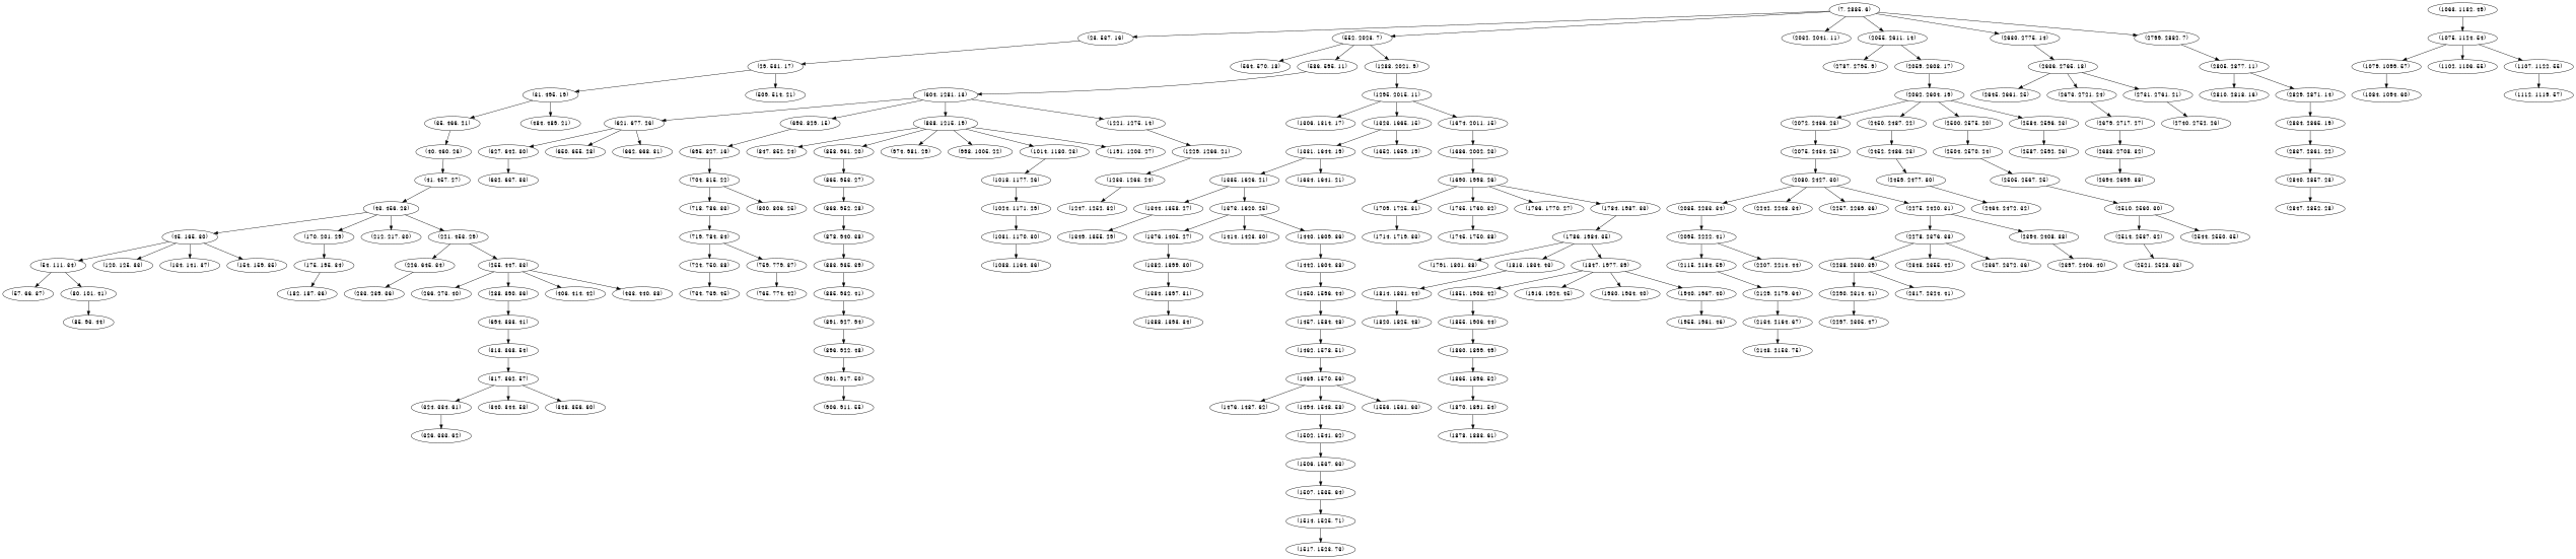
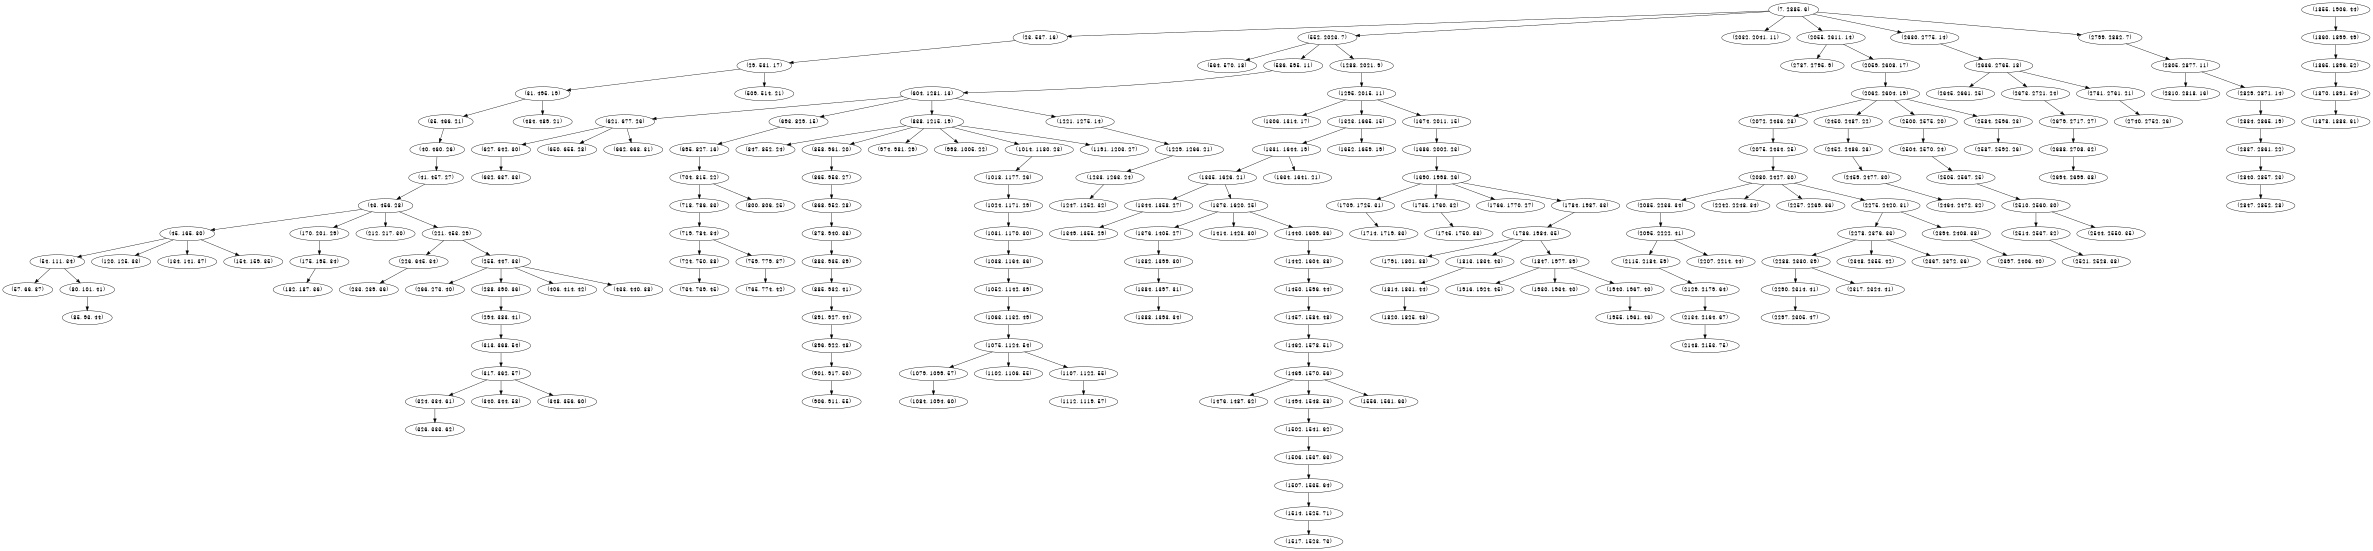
  digraph {
    "(7, 2885, 6)"
    "(23, 537, 16)"
    "(552, 2023, 7)"
    "(2032, 2041, 11)"
    "(2055, 2611, 14)"
    "(2630, 2775, 14)"
    "(2799, 2882, 7)"
    "(29, 531, 17)"
    "(564, 570, 18)"
    "(586, 595, 11)"
    "(1288, 2021, 9)"
    "(2787, 2795, 9)"
    "(2059, 2608, 17)"
    "(2636, 2765, 18)"
    "(2805, 2877, 11)"
    "(31, 495, 19)"
    "(509, 514, 21)"
    "(35, 466, 21)"
    "(484, 489, 21)"
    "(40, 460, 26)"
    "(41, 457, 27)"
    "(43, 456, 28)"
    "(45, 165, 30)"
    "(170, 201, 29)"
    "(212, 217, 30)"
    "(221, 453, 29)"
    "(54, 111, 34)"
    "(120, 125, 33)"
    "(134, 141, 37)"
    "(154, 159, 35)"
    "(175, 195, 34)"
    n32 [label="(226, 645, 34)"]
    "(255, 447, 33)"
    "(57, 66, 37)"
    "(80, 101, 41)"
    "(85, 93, 44)"
    "(182, 187, 36)"
    "(233, 239, 36)"
    "(266, 273, 40)"
    "(288, 390, 36)"
    "(406, 414, 42)"
    "(433, 440, 38)"
-   "(294, 383, 41)" [label="(694, 383, 41)"]
+   "(294, 383, 41)"
    "(313, 368, 54)"
    "(317, 362, 57)"
    "(324, 334, 61)"
    "(340, 344, 58)"
    "(348, 356, 60)"
    "(326, 333, 62)"
    "(604, 1281, 13)"
    "(621, 677, 26)"
    "(693, 829, 15)"
    "(838, 1215, 19)"
    "(1221, 1275, 14)"
    "(1295, 2015, 11)"
    "(627, 642, 30)"
    "(650, 655, 28)"
    "(662, 668, 31)"
    "(695, 827, 16)"
    "(847, 852, 24)"
    "(858, 961, 20)"
    "(974, 981, 29)"
    "(998, 1005, 22)"
    "(1014, 1180, 23)"
    "(1191, 1203, 27)"
    "(1229, 1266, 21)"
    "(632, 637, 33)"
    "(704, 815, 22)"
    "(718, 786, 33)"
    "(800, 806, 25)"
    "(719, 784, 34)"
    "(724, 750, 38)"
    "(759, 779, 37)"
    "(734, 739, 45)"
    "(765, 774, 42)"
    "(865, 953, 27)"
    "(1018, 1177, 26)"
    "(868, 952, 28)"
    "(878, 940, 38)"
    "(883, 935, 39)"
    "(885, 932, 41)"
-   "(891, 927, 44)" [label="(891, 927, 94)"]
+   "(891, 927, 44)"
    "(896, 922, 48)"
    "(901, 917, 50)"
    "(906, 911, 55)"
    "(1024, 1171, 29)"
    "(1031, 1170, 30)"
    "(1038, 1164, 36)"
+   "(1052, 1142, 39)"
    "(1063, 1132, 49)"
    "(1075, 1124, 54)"
    "(1079, 1099, 57)"
    "(1102, 1106, 55)"
    "(1107, 1122, 55)"
    "(1084, 1094, 60)"
    "(1112, 1119, 57)"
    "(1233, 1263, 24)"
    "(1247, 1252, 32)"
    "(1306, 1314, 17)"
    "(1323, 1665, 15)"
    "(1674, 2011, 15)"
    "(1331, 1644, 19)"
    "(1652, 1659, 19)"
    "(1686, 2002, 23)"
    "(1335, 1626, 21)"
    "(1634, 1641, 21)"
    "(1344, 1358, 27)"
    "(1373, 1620, 25)"
    "(1349, 1355, 29)"
    "(1376, 1405, 27)"
    "(1414, 1423, 30)"
    "(1440, 1609, 36)"
    "(1382, 1399, 30)"
    "(1442, 1604, 38)"
    "(1384, 1397, 31)"
    "(1388, 1393, 34)"
    "(1450, 1596, 44)"
    "(1457, 1584, 48)"
    "(1462, 1578, 51)"
    "(1469, 1570, 56)"
    "(1476, 1487, 62)"
    "(1494, 1548, 58)"
    "(1556, 1561, 63)"
    "(1502, 1541, 62)"
    "(1506, 1537, 63)"
    "(1507, 1535, 64)"
    "(1514, 1525, 71)"
    "(1517, 1523, 73)"
    "(1690, 1998, 26)"
    "(1709, 1725, 31)"
    "(1735, 1760, 32)"
    "(1766, 1770, 27)"
    "(1784, 1987, 33)"
    "(1714, 1719, 33)"
    "(1745, 1750, 38)"
    "(1786, 1984, 35)"
    "(1791, 1801, 38)"
    "(1813, 1834, 43)"
    "(1847, 1977, 39)"
    "(1814, 1831, 44)"
-   "(1851, 1908, 42)"
    "(1916, 1924, 45)"
    "(1930, 1934, 40)"
    "(1940, 1967, 40)"
    "(1820, 1825, 48)"
    "(1855, 1906, 44)"
    "(1955, 1961, 46)"
    "(1860, 1899, 49)"
    "(1865, 1896, 52)"
    "(1870, 1891, 54)"
    "(1878, 1883, 61)"
    "(2062, 2604, 19)"
    "(2072, 2436, 23)"
    "(2450, 2487, 22)"
    "(2500, 2575, 20)"
    "(2584, 2596, 23)"
    "(2075, 2434, 25)"
    "(2452, 2486, 23)"
    "(2504, 2570, 24)"
    "(2587, 2592, 26)"
    "(2080, 2427, 30)"
    "(2085, 2233, 34)"
    "(2242, 2248, 34)"
    "(2257, 2269, 36)"
    "(2275, 2420, 31)"
    "(2095, 2222, 41)"
    "(2278, 2376, 33)"
    "(2394, 2408, 38)"
    "(2115, 2184, 59)"
    "(2207, 2214, 44)"
    "(2129, 2179, 64)"
    "(2134, 2164, 67)"
    "(2148, 2153, 75)"
    "(2288, 2330, 39)"
    "(2348, 2355, 42)"
    "(2367, 2372, 36)"
    "(2397, 2406, 40)"
    "(2290, 2314, 41)"
    "(2317, 2324, 41)"
    "(2297, 2305, 47)"
    "(2459, 2477, 30)"
    "(2464, 2472, 32)"
    "(2505, 2567, 25)"
    "(2510, 2560, 30)"
    "(2514, 2537, 32)"
    "(2544, 2550, 35)"
    "(2521, 2528, 38)"
    "(2645, 2661, 25)"
    "(2673, 2721, 24)"
    "(2731, 2761, 21)"
    "(2679, 2717, 27)"
    "(2740, 2752, 26)"
    "(2688, 2708, 32)"
    "(2694, 2699, 38)"
    "(2810, 2818, 16)"
    "(2829, 2871, 14)"
    "(2834, 2865, 19)"
    "(2837, 2861, 22)"
    "(2840, 2857, 23)"
    "(2847, 2852, 28)"
    "(7, 2885, 6)" -> "(23, 537, 16)"
    "(7, 2885, 6)" -> "(552, 2023, 7)"
    "(7, 2885, 6)" -> "(2032, 2041, 11)"
    "(7, 2885, 6)" -> "(2055, 2611, 14)"
    "(7, 2885, 6)" -> "(2630, 2775, 14)"
    "(7, 2885, 6)" -> "(2799, 2882, 7)"
    "(23, 537, 16)" -> "(29, 531, 17)"
    "(552, 2023, 7)" -> "(564, 570, 18)"
    "(552, 2023, 7)" -> "(586, 595, 11)"
    "(552, 2023, 7)" -> "(1288, 2021, 9)"
    "(2055, 2611, 14)" -> "(2787, 2795, 9)"
    "(2055, 2611, 14)" -> "(2059, 2608, 17)"
    "(2630, 2775, 14)" -> "(2636, 2765, 18)"
    "(2799, 2882, 7)" -> "(2805, 2877, 11)"
    "(29, 531, 17)" -> "(31, 495, 19)"
    "(29, 531, 17)" -> "(509, 514, 21)"
    "(586, 595, 11)" -> "(604, 1281, 13)"
    "(1288, 2021, 9)" -> "(1295, 2015, 11)"
    "(2059, 2608, 17)" -> "(2062, 2604, 19)"
    "(2636, 2765, 18)" -> "(2645, 2661, 25)"
    "(2636, 2765, 18)" -> "(2673, 2721, 24)"
    "(2636, 2765, 18)" -> "(2731, 2761, 21)"
    "(2805, 2877, 11)" -> "(2810, 2818, 16)"
    "(2805, 2877, 11)" -> "(2829, 2871, 14)"
    "(31, 495, 19)" -> "(35, 466, 21)"
    "(31, 495, 19)" -> "(484, 489, 21)"
    "(35, 466, 21)" -> "(40, 460, 26)"
    "(40, 460, 26)" -> "(41, 457, 27)"
    "(41, 457, 27)" -> "(43, 456, 28)"
    "(43, 456, 28)" -> "(45, 165, 30)"
    "(43, 456, 28)" -> "(170, 201, 29)"
    "(43, 456, 28)" -> "(212, 217, 30)"
    "(43, 456, 28)" -> "(221, 453, 29)"
    "(45, 165, 30)" -> "(54, 111, 34)"
    "(45, 165, 30)" -> "(120, 125, 33)"
    "(45, 165, 30)" -> "(134, 141, 37)"
    "(45, 165, 30)" -> "(154, 159, 35)"
    "(170, 201, 29)" -> "(175, 195, 34)"
    "(221, 453, 29)" -> n32
    "(221, 453, 29)" -> "(255, 447, 33)"
    "(54, 111, 34)" -> "(57, 66, 37)"
    "(54, 111, 34)" -> "(80, 101, 41)"
    "(175, 195, 34)" -> "(182, 187, 36)"
    n32 -> "(233, 239, 36)"
    "(255, 447, 33)" -> "(266, 273, 40)"
    "(255, 447, 33)" -> "(288, 390, 36)"
    "(255, 447, 33)" -> "(406, 414, 42)"
    "(255, 447, 33)" -> "(433, 440, 38)"
    "(80, 101, 41)" -> "(85, 93, 44)"
    "(288, 390, 36)" -> "(294, 383, 41)"
    "(294, 383, 41)" -> "(313, 368, 54)"
    "(313, 368, 54)" -> "(317, 362, 57)"
    "(317, 362, 57)" -> "(324, 334, 61)"
    "(317, 362, 57)" -> "(340, 344, 58)"
    "(317, 362, 57)" -> "(348, 356, 60)"
    "(324, 334, 61)" -> "(326, 333, 62)"
    "(604, 1281, 13)" -> "(621, 677, 26)"
    "(604, 1281, 13)" -> "(693, 829, 15)"
    "(604, 1281, 13)" -> "(838, 1215, 19)"
    "(604, 1281, 13)" -> "(1221, 1275, 14)"
    "(621, 677, 26)" -> "(627, 642, 30)"
    "(621, 677, 26)" -> "(650, 655, 28)"
    "(621, 677, 26)" -> "(662, 668, 31)"
    "(693, 829, 15)" -> "(695, 827, 16)"
    "(838, 1215, 19)" -> "(847, 852, 24)"
    "(838, 1215, 19)" -> "(858, 961, 20)"
    "(838, 1215, 19)" -> "(974, 981, 29)"
    "(838, 1215, 19)" -> "(998, 1005, 22)"
    "(838, 1215, 19)" -> "(1014, 1180, 23)"
    "(838, 1215, 19)" -> "(1191, 1203, 27)"
    "(1221, 1275, 14)" -> "(1229, 1266, 21)"
    "(1295, 2015, 11)" -> "(1306, 1314, 17)"
    "(1295, 2015, 11)" -> "(1323, 1665, 15)"
    "(1295, 2015, 11)" -> "(1674, 2011, 15)"
    "(627, 642, 30)" -> "(632, 637, 33)"
    "(695, 827, 16)" -> "(704, 815, 22)"
    "(858, 961, 20)" -> "(865, 953, 27)"
    "(1014, 1180, 23)" -> "(1018, 1177, 26)"
    "(1229, 1266, 21)" -> "(1233, 1263, 24)"
    "(704, 815, 22)" -> "(718, 786, 33)"
    "(704, 815, 22)" -> "(800, 806, 25)"
    "(718, 786, 33)" -> "(719, 784, 34)"
    "(719, 784, 34)" -> "(724, 750, 38)"
    "(719, 784, 34)" -> "(759, 779, 37)"
    "(724, 750, 38)" -> "(734, 739, 45)"
    "(759, 779, 37)" -> "(765, 774, 42)"
    "(865, 953, 27)" -> "(868, 952, 28)"
    "(1018, 1177, 26)" -> "(1024, 1171, 29)"
    "(868, 952, 28)" -> "(878, 940, 38)"
    "(878, 940, 38)" -> "(883, 935, 39)"
    "(883, 935, 39)" -> "(885, 932, 41)"
    "(885, 932, 41)" -> "(891, 927, 44)"
    "(891, 927, 44)" -> "(896, 922, 48)"
    "(896, 922, 48)" -> "(901, 917, 50)"
    "(901, 917, 50)" -> "(906, 911, 55)"
    "(1024, 1171, 29)" -> "(1031, 1170, 30)"
    "(1031, 1170, 30)" -> "(1038, 1164, 36)"
+   "(1038, 1164, 36)" -> "(1052, 1142, 39)"
+   "(1052, 1142, 39)" -> "(1063, 1132, 49)"
    "(1063, 1132, 49)" -> "(1075, 1124, 54)"
    "(1075, 1124, 54)" -> "(1079, 1099, 57)"
    "(1075, 1124, 54)" -> "(1102, 1106, 55)"
    "(1075, 1124, 54)" -> "(1107, 1122, 55)"
    "(1079, 1099, 57)" -> "(1084, 1094, 60)"
    "(1107, 1122, 55)" -> "(1112, 1119, 57)"
    "(1233, 1263, 24)" -> "(1247, 1252, 32)"
    "(1323, 1665, 15)" -> "(1331, 1644, 19)"
    "(1323, 1665, 15)" -> "(1652, 1659, 19)"
    "(1674, 2011, 15)" -> "(1686, 2002, 23)"
    "(1331, 1644, 19)" -> "(1335, 1626, 21)"
    "(1331, 1644, 19)" -> "(1634, 1641, 21)"
    "(1686, 2002, 23)" -> "(1690, 1998, 26)"
    "(1335, 1626, 21)" -> "(1344, 1358, 27)"
    "(1335, 1626, 21)" -> "(1373, 1620, 25)"
    "(1344, 1358, 27)" -> "(1349, 1355, 29)"
    "(1373, 1620, 25)" -> "(1376, 1405, 27)"
    "(1373, 1620, 25)" -> "(1414, 1423, 30)"
    "(1373, 1620, 25)" -> "(1440, 1609, 36)"
    "(1376, 1405, 27)" -> "(1382, 1399, 30)"
    "(1440, 1609, 36)" -> "(1442, 1604, 38)"
    "(1382, 1399, 30)" -> "(1384, 1397, 31)"
    "(1442, 1604, 38)" -> "(1450, 1596, 44)"
    "(1384, 1397, 31)" -> "(1388, 1393, 34)"
    "(1450, 1596, 44)" -> "(1457, 1584, 48)"
    "(1457, 1584, 48)" -> "(1462, 1578, 51)"
    "(1462, 1578, 51)" -> "(1469, 1570, 56)"
    "(1469, 1570, 56)" -> "(1476, 1487, 62)"
    "(1469, 1570, 56)" -> "(1494, 1548, 58)"
    "(1469, 1570, 56)" -> "(1556, 1561, 63)"
    "(1494, 1548, 58)" -> "(1502, 1541, 62)"
    "(1502, 1541, 62)" -> "(1506, 1537, 63)"
    "(1506, 1537, 63)" -> "(1507, 1535, 64)"
    "(1507, 1535, 64)" -> "(1514, 1525, 71)"
    "(1514, 1525, 71)" -> "(1517, 1523, 73)"
    "(1690, 1998, 26)" -> "(1709, 1725, 31)"
    "(1690, 1998, 26)" -> "(1735, 1760, 32)"
    "(1690, 1998, 26)" -> "(1766, 1770, 27)"
    "(1690, 1998, 26)" -> "(1784, 1987, 33)"
    "(1709, 1725, 31)" -> "(1714, 1719, 33)"
    "(1735, 1760, 32)" -> "(1745, 1750, 38)"
    "(1784, 1987, 33)" -> "(1786, 1984, 35)"
    "(1786, 1984, 35)" -> "(1791, 1801, 38)"
    "(1786, 1984, 35)" -> "(1813, 1834, 43)"
    "(1786, 1984, 35)" -> "(1847, 1977, 39)"
    "(1813, 1834, 43)" -> "(1814, 1831, 44)"
-   "(1847, 1977, 39)" -> "(1851, 1908, 42)"
    "(1847, 1977, 39)" -> "(1916, 1924, 45)"
    "(1847, 1977, 39)" -> "(1930, 1934, 40)"
    "(1847, 1977, 39)" -> "(1940, 1967, 40)"
    "(1814, 1831, 44)" -> "(1820, 1825, 48)"
-   "(1851, 1908, 42)" -> "(1855, 1906, 44)"
    "(1940, 1967, 40)" -> "(1955, 1961, 46)"
    "(1855, 1906, 44)" -> "(1860, 1899, 49)"
    "(1860, 1899, 49)" -> "(1865, 1896, 52)"
    "(1865, 1896, 52)" -> "(1870, 1891, 54)"
    "(1870, 1891, 54)" -> "(1878, 1883, 61)"
    "(2062, 2604, 19)" -> "(2072, 2436, 23)"
    "(2062, 2604, 19)" -> "(2450, 2487, 22)"
    "(2062, 2604, 19)" -> "(2500, 2575, 20)"
    "(2062, 2604, 19)" -> "(2584, 2596, 23)"
    "(2072, 2436, 23)" -> "(2075, 2434, 25)"
    "(2450, 2487, 22)" -> "(2452, 2486, 23)"
    "(2500, 2575, 20)" -> "(2504, 2570, 24)"
    "(2584, 2596, 23)" -> "(2587, 2592, 26)"
    "(2075, 2434, 25)" -> "(2080, 2427, 30)"
    "(2452, 2486, 23)" -> "(2459, 2477, 30)"
    "(2504, 2570, 24)" -> "(2505, 2567, 25)"
    "(2080, 2427, 30)" -> "(2085, 2233, 34)"
    "(2080, 2427, 30)" -> "(2242, 2248, 34)"
    "(2080, 2427, 30)" -> "(2257, 2269, 36)"
    "(2080, 2427, 30)" -> "(2275, 2420, 31)"
    "(2085, 2233, 34)" -> "(2095, 2222, 41)"
    "(2275, 2420, 31)" -> "(2278, 2376, 33)"
    "(2275, 2420, 31)" -> "(2394, 2408, 38)"
    "(2095, 2222, 41)" -> "(2115, 2184, 59)"
    "(2095, 2222, 41)" -> "(2207, 2214, 44)"
    "(2278, 2376, 33)" -> "(2288, 2330, 39)"
    "(2278, 2376, 33)" -> "(2348, 2355, 42)"
    "(2278, 2376, 33)" -> "(2367, 2372, 36)"
    "(2394, 2408, 38)" -> "(2397, 2406, 40)"
    "(2115, 2184, 59)" -> "(2129, 2179, 64)"
    "(2129, 2179, 64)" -> "(2134, 2164, 67)"
    "(2134, 2164, 67)" -> "(2148, 2153, 75)"
    "(2288, 2330, 39)" -> "(2290, 2314, 41)"
    "(2288, 2330, 39)" -> "(2317, 2324, 41)"
    "(2290, 2314, 41)" -> "(2297, 2305, 47)"
    "(2459, 2477, 30)" -> "(2464, 2472, 32)"
    "(2505, 2567, 25)" -> "(2510, 2560, 30)"
    "(2510, 2560, 30)" -> "(2514, 2537, 32)"
    "(2510, 2560, 30)" -> "(2544, 2550, 35)"
    "(2514, 2537, 32)" -> "(2521, 2528, 38)"
    "(2673, 2721, 24)" -> "(2679, 2717, 27)"
    "(2731, 2761, 21)" -> "(2740, 2752, 26)"
    "(2679, 2717, 27)" -> "(2688, 2708, 32)"
    "(2688, 2708, 32)" -> "(2694, 2699, 38)"
    "(2829, 2871, 14)" -> "(2834, 2865, 19)"
    "(2834, 2865, 19)" -> "(2837, 2861, 22)"
    "(2837, 2861, 22)" -> "(2840, 2857, 23)"
    "(2840, 2857, 23)" -> "(2847, 2852, 28)"
  }
